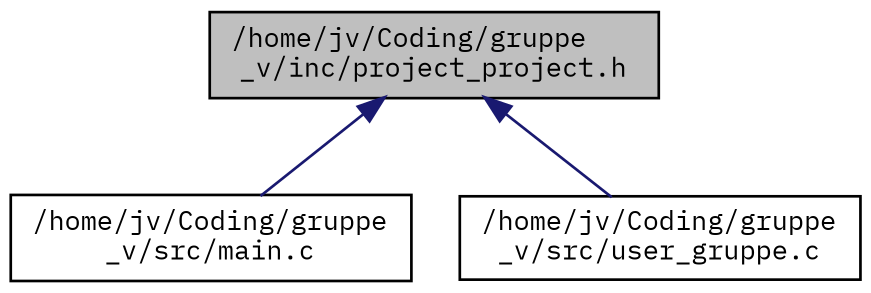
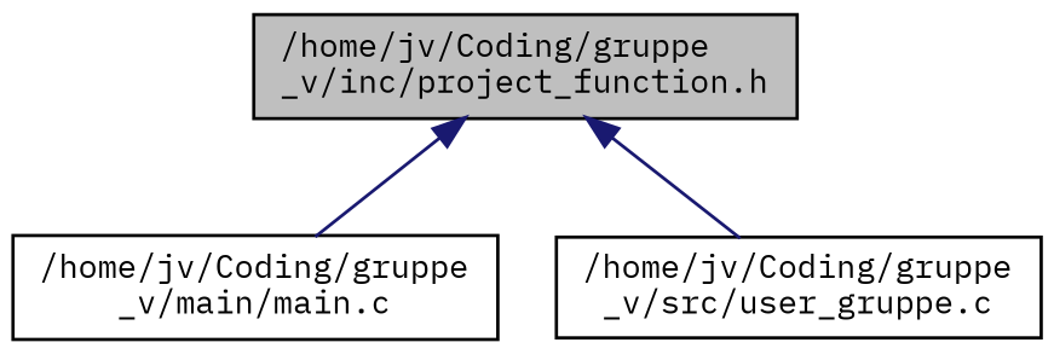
  digraph {
    fontname="IBM Plex Mono"
    node [color=black fillcolor=white fontname="IBM Plex Mono" fontsize=10 shape=record style=filled]
    edge [color=midnightblue dir=back fontname="IBM Plex Mono" fontsize=10 labelfontname=Helvetica labelfontsize=10 style=solid]
-   n1 [fillcolor=grey75 fontcolor=black height=0.2 label="/home/jv/Coding/gruppe\l_v/inc/project_project.h" width=0.4]
-   n2 [height=0.2 label="/home/jv/Coding/gruppe\l_v/src/main.c" width=0.4]
+   n1 [fillcolor=grey75 fontcolor=black height=0.2 label="/home/jv/Coding/gruppe\l_v/inc/project_function.h" width=0.4]
+   n2 [height=0.2 label="/home/jv/Coding/gruppe\l_v/main/main.c" width=0.4]
    n3 [height=0.2 label="/home/jv/Coding/gruppe\l_v/src/user_gruppe.c" width=0.4]
    n1 -> n2
    n1 -> n3
  }
